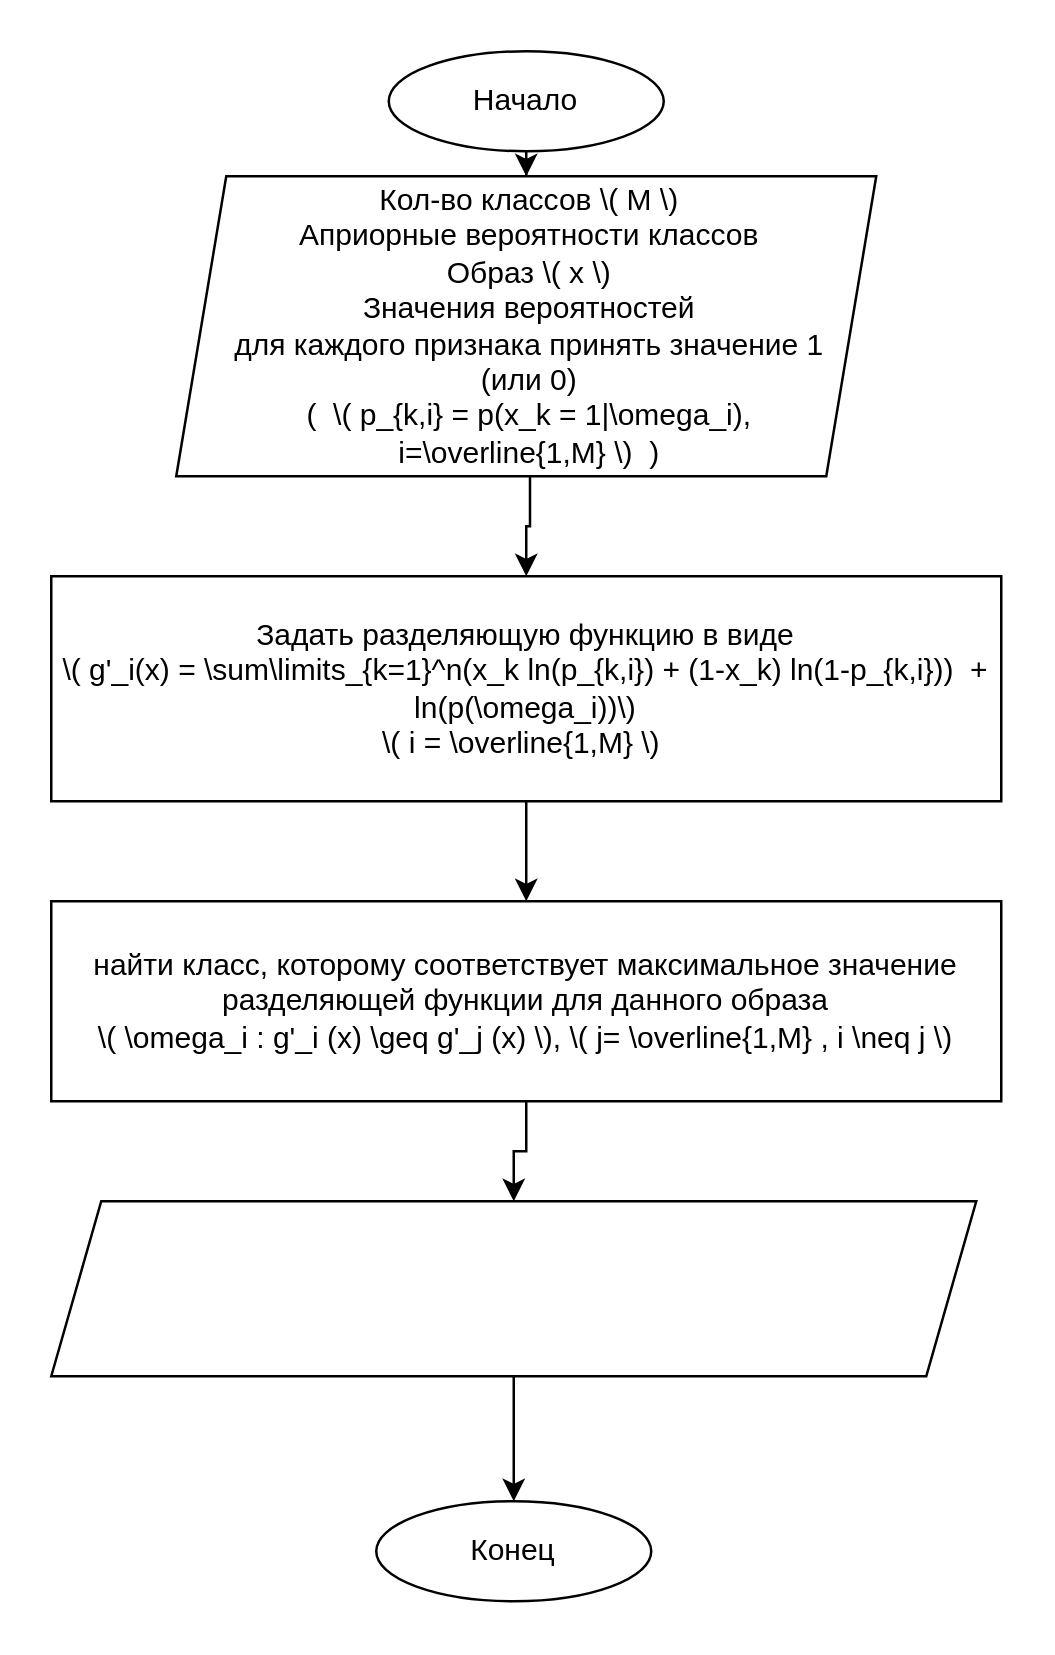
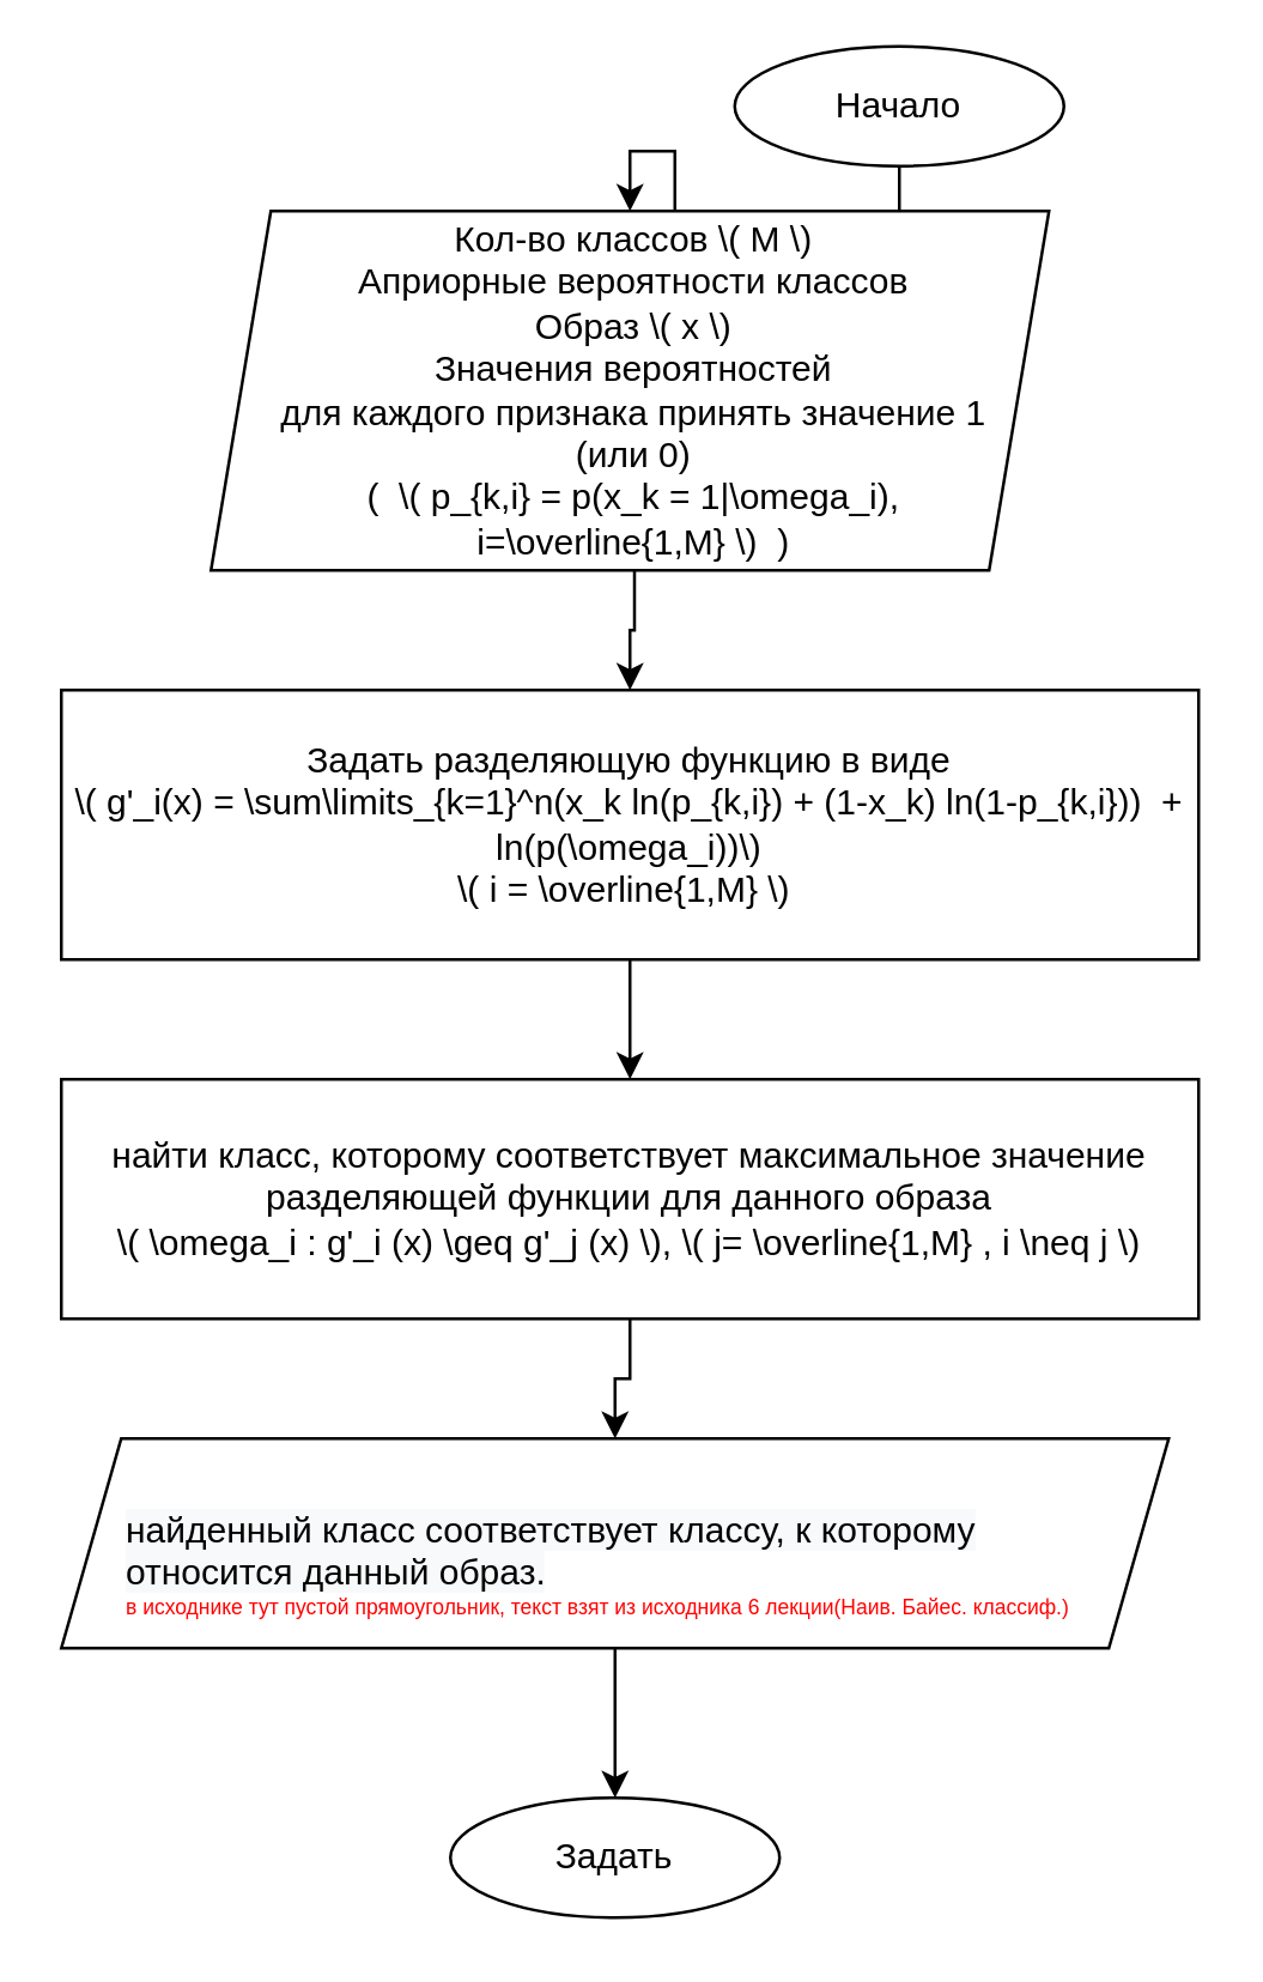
  <mxCell id="0" />
  <mxCell id="1" parent="0" />
  <mxCell id="2" style="edgeStyle=orthogonalEdgeStyle;rounded=0;orthogonalLoop=1;jettySize=auto;html=1;" parent="1" source="3" target="5" edge="1"><mxGeometry relative="1" as="geometry"><mxPoint x="216" y="220" as="targetPoint" /></mxGeometry></mxCell>
- <mxCell id="3" value="Начало" style="ellipse;whiteSpace=wrap;html=1;" parent="1" vertex="1"><mxGeometry x="155" y="20" width="110" height="40" as="geometry" /></mxCell>
+ <mxCell id="3" value="Начало" style="ellipse;whiteSpace=wrap;html=1;" parent="1" vertex="1"><mxGeometry x="245" y="15" width="110" height="40" as="geometry" /></mxCell>
  <mxCell id="4" value="" style="group" parent="1" vertex="1" connectable="0"><mxGeometry x="70" y="70" width="280" height="120" as="geometry" /></mxCell>
  <mxCell id="5" value="" style="shape=parallelogram;perimeter=parallelogramPerimeter;whiteSpace=wrap;html=1;fixedSize=1;perimeterSpacing=0;align=center;" parent="4" vertex="1"><mxGeometry width="280" height="120" as="geometry" /></mxCell>
  <mxCell id="6" value="Кол-во классов \( M \)&lt;br&gt;&lt;div&gt;Априорные вероятности классов&lt;/div&gt;Образ \( x \)&lt;br&gt;Значения вероятностей&lt;br&gt;для каждого признака принять значение 1 (или 0)&lt;br&gt;(&amp;nbsp; \( p_{k,i} = p(x_k = 1|\omega_i), i=\overline{1,M} \)&amp;nbsp; )" style="text;html=1;strokeColor=none;fillColor=none;align=center;verticalAlign=middle;whiteSpace=wrap;rounded=0;" parent="4" vertex="1"><mxGeometry x="20" width="243.03" height="120" as="geometry" /></mxCell>
  <mxCell id="7" style="edgeStyle=orthogonalEdgeStyle;rounded=0;orthogonalLoop=1;jettySize=auto;html=1;" parent="1" source="8" target="11" edge="1"><mxGeometry relative="1" as="geometry" /></mxCell>
  <mxCell id="8" value="Задать разделяющую функцию в виде&lt;br&gt;\( g'_i(x) = \sum\limits_{k=1}^n(x_k ln(p_{k,i}) + (1-x_k) ln(1-p_{k,i}))&amp;nbsp; + ln(p(\omega_i))\)&lt;br&gt;\( i = \overline{1,M} \)&amp;nbsp;" style="rounded=0;whiteSpace=wrap;html=1;" parent="1" vertex="1"><mxGeometry x="20" y="230" width="380" height="90" as="geometry" /></mxCell>
  <mxCell id="9" style="edgeStyle=orthogonalEdgeStyle;rounded=0;orthogonalLoop=1;jettySize=auto;html=1;" parent="1" source="6" target="8" edge="1"><mxGeometry relative="1" as="geometry" /></mxCell>
  <mxCell id="10" style="edgeStyle=orthogonalEdgeStyle;rounded=0;orthogonalLoop=1;jettySize=auto;html=1;" parent="1" source="11" target="13" edge="1"><mxGeometry relative="1" as="geometry" /></mxCell>
  <mxCell id="11" value="найти класс, которому соответствует максимальное значение разделяющей функции для данного образа&lt;br&gt;\( \omega_i : g'_i (x) \geq g'_j (x) \), \( j= \overline{1,M} , i \neq j \)" style="rounded=0;whiteSpace=wrap;html=1;" parent="1" vertex="1"><mxGeometry x="20" y="360" width="380" height="80" as="geometry" /></mxCell>
  <mxCell id="12" style="edgeStyle=orthogonalEdgeStyle;rounded=0;orthogonalLoop=1;jettySize=auto;html=1;" parent="1" source="13" target="14" edge="1"><mxGeometry relative="1" as="geometry" /></mxCell>
  <mxCell id="13" value="" style="shape=parallelogram;perimeter=parallelogramPerimeter;whiteSpace=wrap;html=1;fixedSize=1;" parent="1" vertex="1"><mxGeometry x="20" y="480" width="370" height="70" as="geometry" /></mxCell>
- <mxCell id="14" value="Конец" style="ellipse;whiteSpace=wrap;html=1;" parent="1" vertex="1"><mxGeometry x="150" y="600" width="110" height="40" as="geometry" /></mxCell>
+ <mxCell id="14" value="Задать" style="ellipse;whiteSpace=wrap;html=1;" parent="1" vertex="1"><mxGeometry x="150" y="600" width="110" height="40" as="geometry" /></mxCell>
+ <mxCell id="15" value="&lt;br&gt;&lt;br&gt;&lt;span style=&quot;color: rgb(0 , 0 , 0) ; font-family: &amp;#34;helvetica&amp;#34; ; font-size: 12px ; font-style: normal ; font-weight: 400 ; letter-spacing: normal ; text-align: center ; text-indent: 0px ; text-transform: none ; word-spacing: 0px ; background-color: rgb(248 , 249 , 250) ; display: inline ; float: none&quot;&gt;найденный класс соответствует классу, к которому относится данный образ.&lt;br&gt;&lt;/span&gt;&lt;font color=&quot;#ff0000&quot;&gt;в исходнике тут пустой прямоугольник, текст взят из исходника 6 лекции(Наив. Байес. классиф.)&lt;/font&gt;" style="text;whiteSpace=wrap;html=1;fontSize=7;" vertex="1" parent="1"><mxGeometry x="40" y="480" width="330" height="70" as="geometry" /></mxCell>
